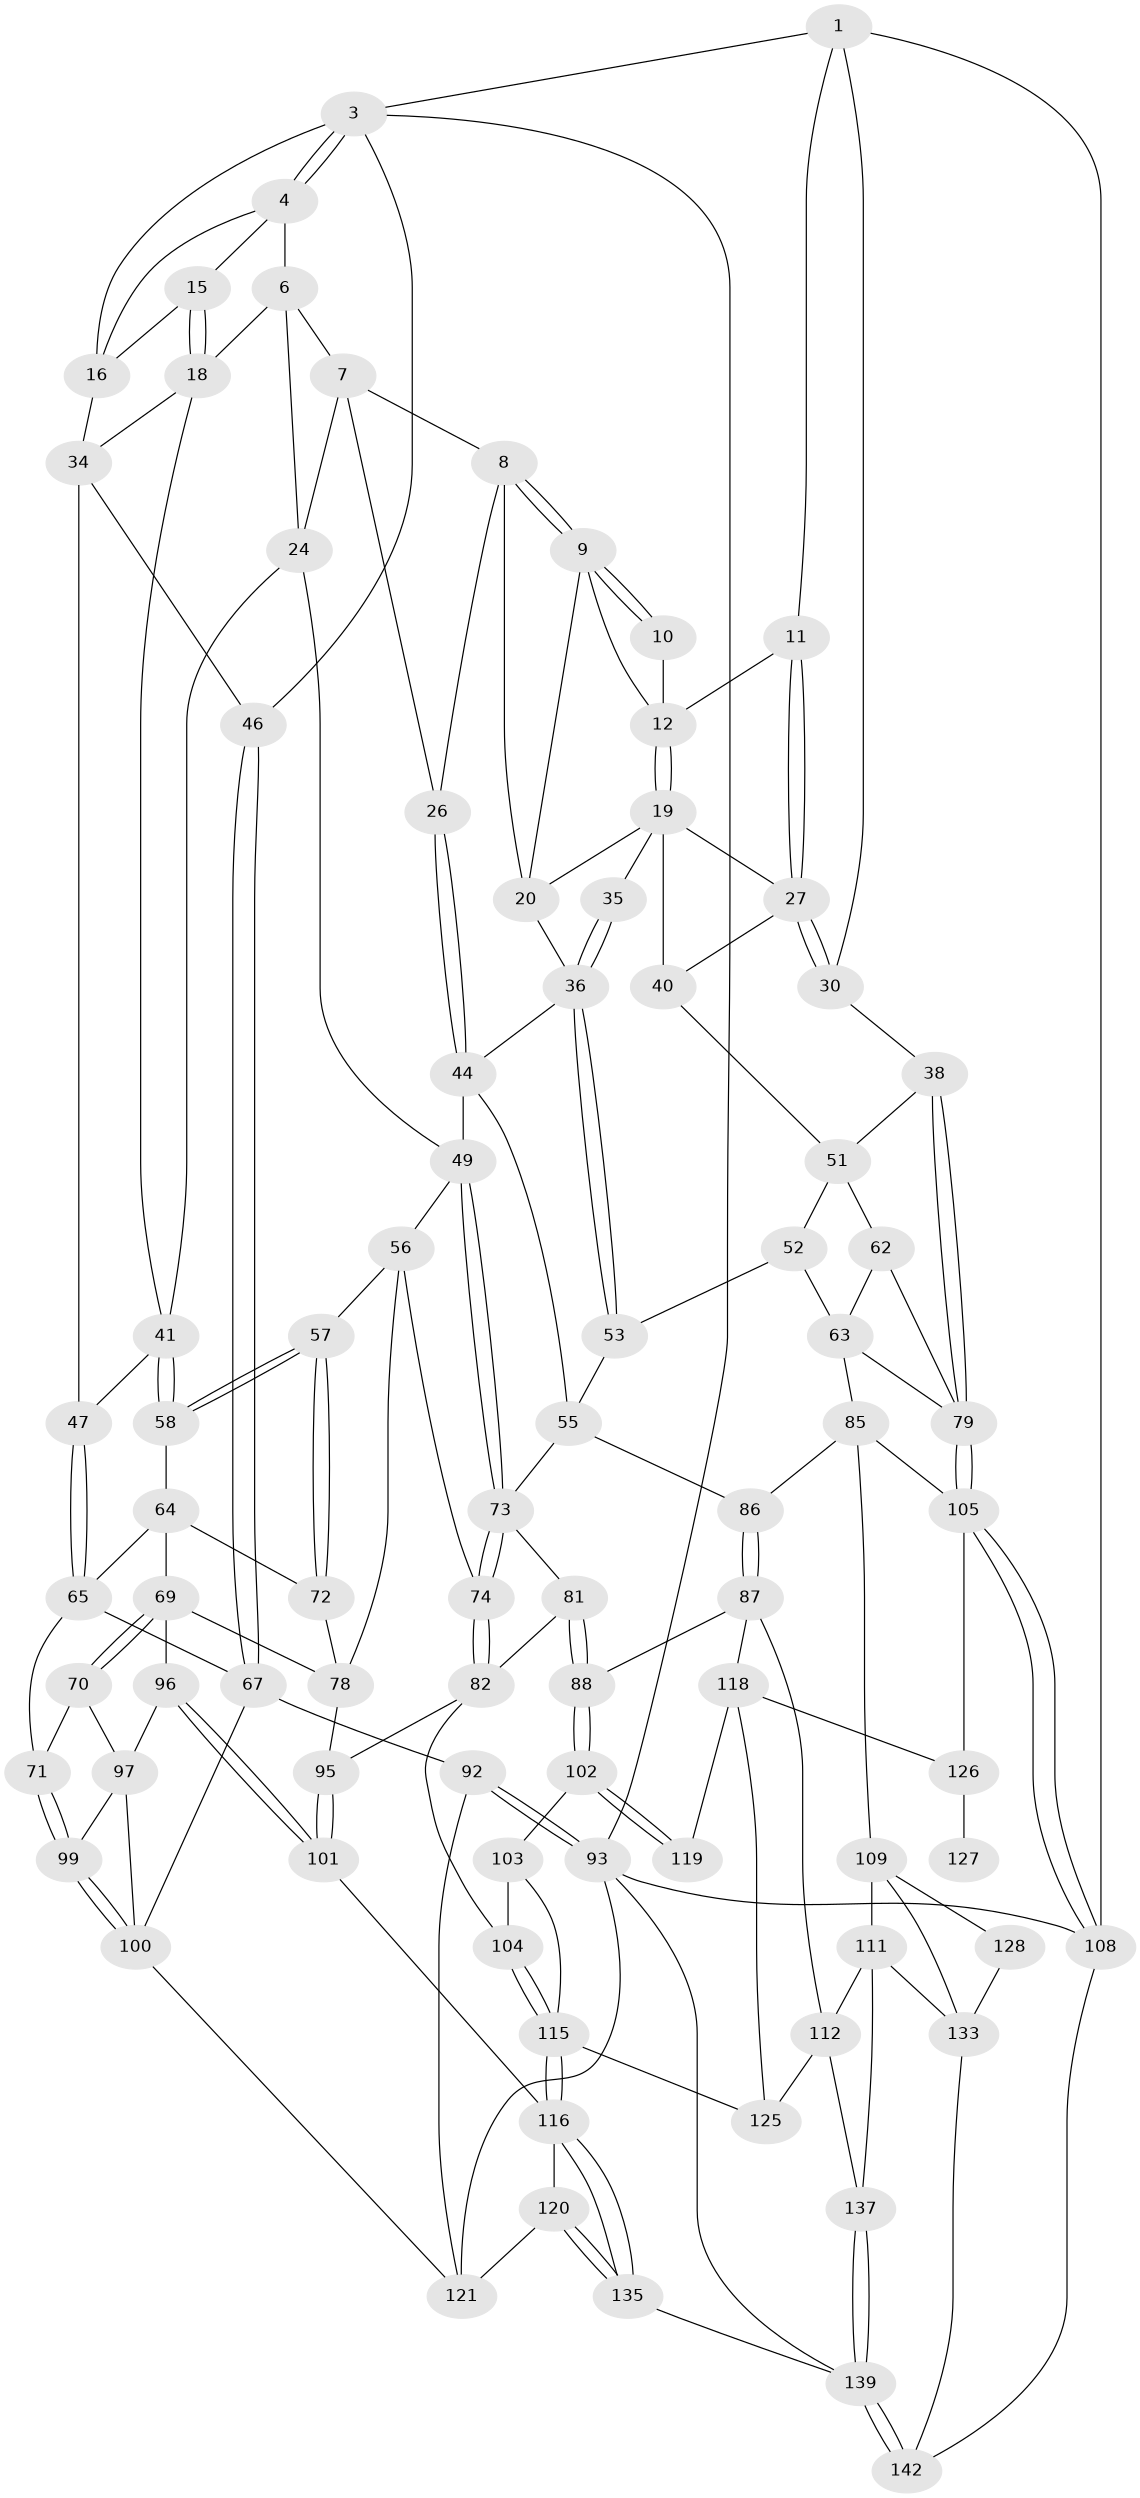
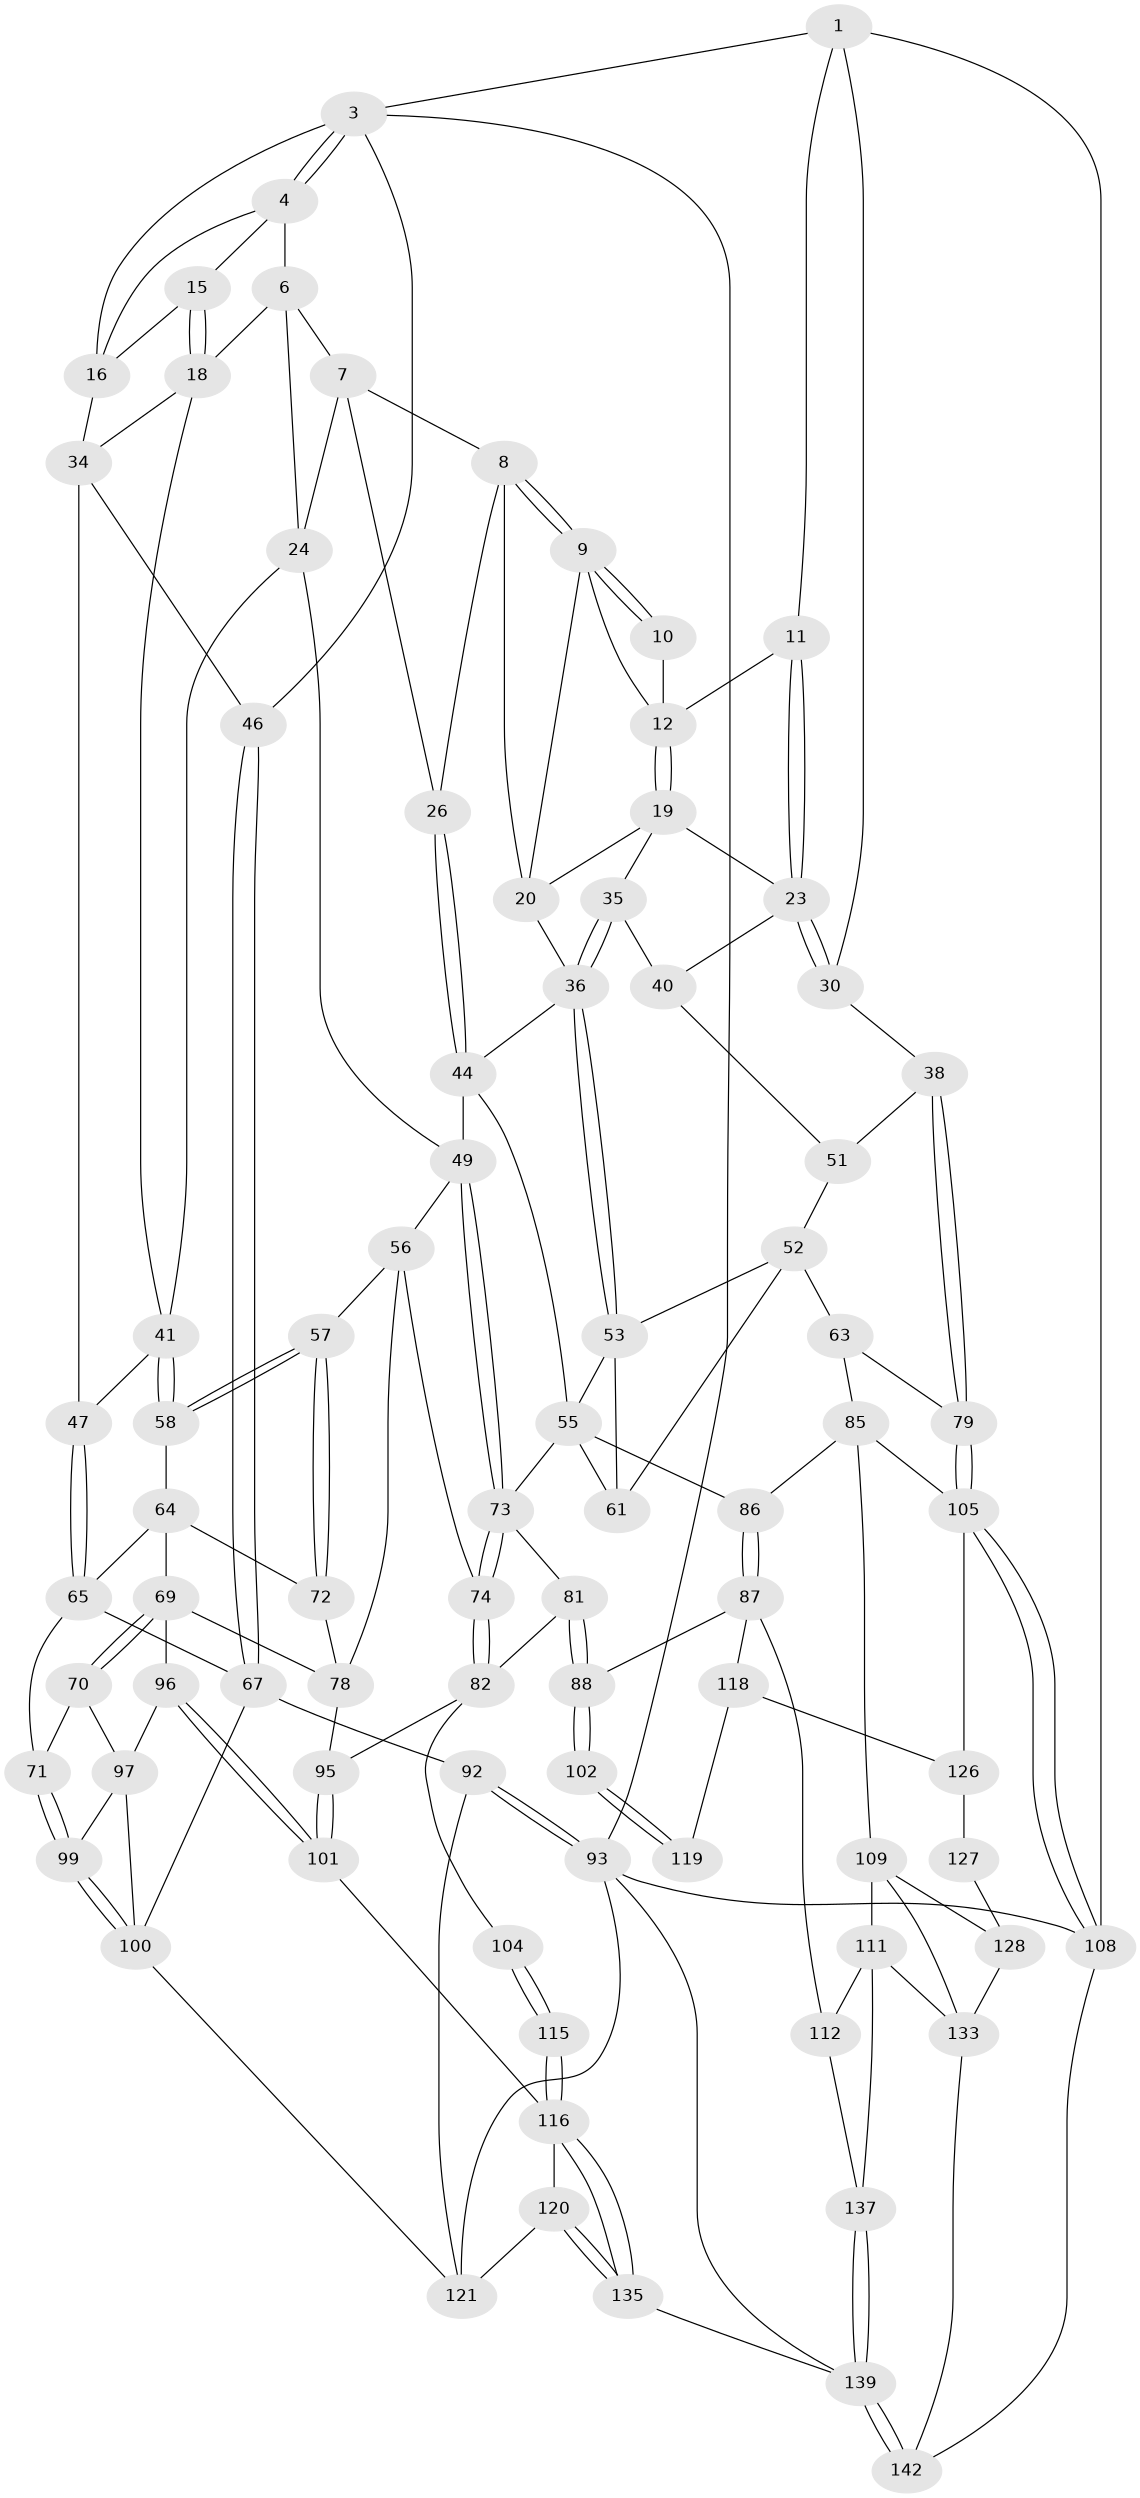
  graph {
    fontname="DejaVu Sans"
    node [color=gray90 fontname="DejaVu Sans" style=filled]
    edge [fontname="DejaVu Sans"]
    1 [super="+2"]
    3 [super="+32"]
    11
    30
    108 [super="+129"]
    4 [super="+5"]
    16 [super="+31"]
    46
    93 [super="+141"]
    12 [super="+13"]
-   27 [super="+28"]
+   27 [super="+28" label=23]
    38 [super="+39"]
    142
    6 [super="+17"]
    15
    34 [super="+45"]
    67 [super="+91"]
    121 [super="+122"]
    139 [super="+140"]
    7 [super="+23"]
    18 [super="+33"]
    24 [super="+25"]
    8 [super="+22"]
    26
    41 [super="+42"]
    49 [super="+50"]
    9 [super="+14"]
    20 [super="+21"]
    44 [super="+48"]
    10
    36 [super="+37"]
    19 [super="+29"]
    40 [super="+43"]
    35
    47
    58
    53 [super="+54"]
    56 [super="+75"]
    73 [super="+77"]
    55 [super="+76"]
    51 [super="+59"]
    79 [super="+80"]
    65 [super="+66"]
+   61 [super="+83"]
    52 [super="+60"]
-   62
    105 [super="+106"]
    64 [super="+68"]
    86
    92
    100 [super="+114"]
    71
    57
    74
    78 [super="+89"]
    81
    63 [super="+84"]
    85 [super="+107"]
    72
    82 [super="+94"]
    95
    69 [super="+90"]
    87 [super="+113"]
    109 [super="+110"]
    70
    96
    99
    97 [super="+98"]
    101
    88
    104
    126 [super="+130"]
    102
    115 [super="+123"]
    111 [super="+136"]
    128 [super="+132"]
    133 [super="+138"]
    112 [super="+134"]
    118 [super="+124"]
    137
-   125
    119
-   103
    116 [super="+117"]
    120
    135
    127 [super="+131"]
    1 -- 3
    1 -- 11
    1 -- 30
    1 -- 108
    3 -- 4
    3 -- 4
    3 -- 16
    3 -- 46
    3 -- 93
    11 -- 12
    11 -- 27
    11 -- 27
    30 -- 38
    108 -- 142
    4 -- 16
    4 -- 6
    4 -- 15
    16 -- 34
    46 -- 67
    46 -- 67
    93 -- 108
    93 -- 121
    93 -- 139
    12 -- 19
    12 -- 19
    27 -- 30
    27 -- 30
    27 -- 40
    38 -- 51
    38 -- 79
    38 -- 79
    6 -- 7
    6 -- 18
    6 -- 24
    15 -- 16
    15 -- 18
    15 -- 18
    34 -- 46
    34 -- 47
    67 -- 92
    67 -- 100
    139 -- 142
    139 -- 142
    7 -- 24
    7 -- 8
    7 -- 26
    18 -- 34
    18 -- 41
    24 -- 41
    24 -- 49
    8 -- 26
    8 -- 9
    8 -- 9
    8 -- 20
    26 -- 44
    26 -- 44
    41 -- 47
    41 -- 58
    41 -- 58
    49 -- 56
    49 -- 73
    49 -- 73
    9 -- 12
    9 -- 20
    9 -- 10
    9 -- 10
    20 -- 36
    44 -- 49
    44 -- 55
    10 -- 12
    36 -- 44
    36 -- 53
    36 -- 53
    19 -- 27
    19 -- 20
    19 -- 35
    40 -- 51
    35 -- 36
    35 -- 36
-   19 -- 40
+   35 -- 40
    47 -- 65
    47 -- 65
    58 -- 64
    53 -- 55
+   53 -- 61
    56 -- 57
    56 -- 74
    56 -- 78
    73 -- 74
    73 -- 74
    73 -- 81
    55 -- 73
+   55 -- 61
    55 -- 86
    51 -- 52
-   51 -- 62
    79 -- 105
    79 -- 105
    65 -- 67
    65 -- 71
    52 -- 53
+   52 -- 61
    52 -- 63
-   62 -- 79
-   62 -- 63
    105 -- 108
    105 -- 108
    105 -- 126
    64 -- 65
    64 -- 72
    64 -- 69
    86 -- 87
    86 -- 87
    92 -- 93
    92 -- 93
    92 -- 121
    100 -- 121
    71 -- 99
    71 -- 99
    57 -- 58
    57 -- 58
    57 -- 72
    57 -- 72
    74 -- 82
    74 -- 82
    78 -- 95
    81 -- 82
    81 -- 88
    81 -- 88
    63 -- 79
    63 -- 85
    85 -- 105
    85 -- 86
    85 -- 109
    72 -- 78
    82 -- 95
    82 -- 104
    95 -- 101
    95 -- 101
    69 -- 78
    69 -- 70
    69 -- 70
    69 -- 96
    87 -- 88
    87 -- 112
    87 -- 118
    109 -- 111
    109 -- 128
    109 -- 133
    70 -- 71
    70 -- 97
    96 -- 97
    96 -- 101
    96 -- 101
    99 -- 100
    99 -- 100
    97 -- 100
    97 -- 99
    101 -- 116
    88 -- 102
    88 -- 102
    104 -- 115
    104 -- 115
    126 -- 127 [weight=2]
    102 -- 119
    102 -- 119
-   102 -- 103
-   115 -- 125
    115 -- 116
    115 -- 116
    111 -- 133
    111 -- 112
    111 -- 137
    128 -- 133
    133 -- 142
    112 -- 137
-   112 -- 125
    118 -- 126
-   118 -- 125
    118 -- 119 [weight=2]
    137 -- 139
    137 -- 139
-   103 -- 104
-   103 -- 115
    116 -- 120
    116 -- 135
    116 -- 135
    120 -- 121
    120 -- 135
    120 -- 135
    135 -- 139
+   127 -- 128 [weight=2]
  }
